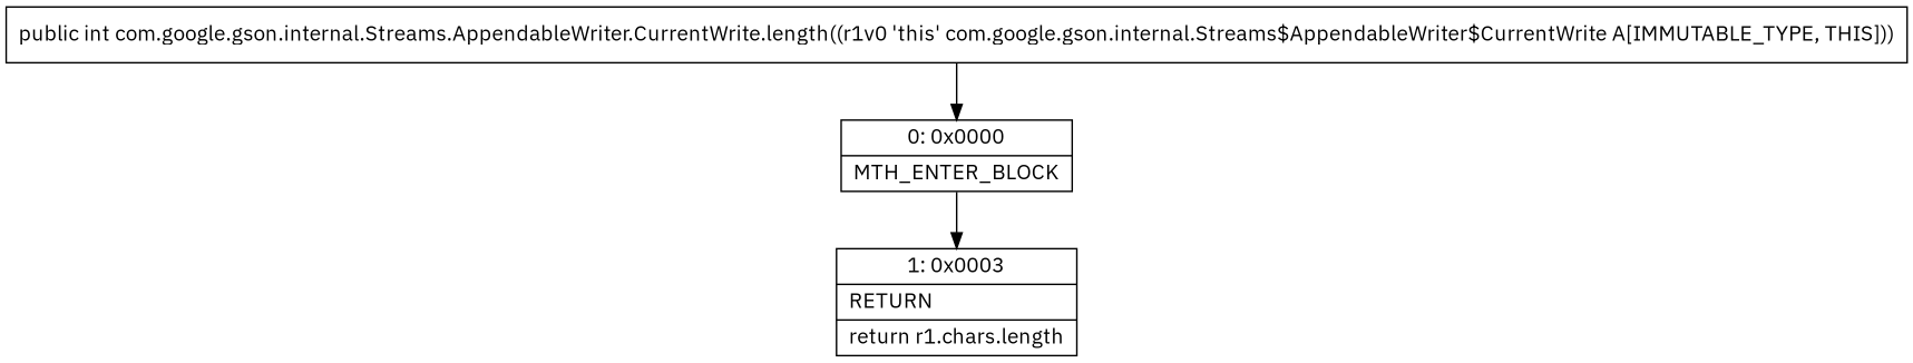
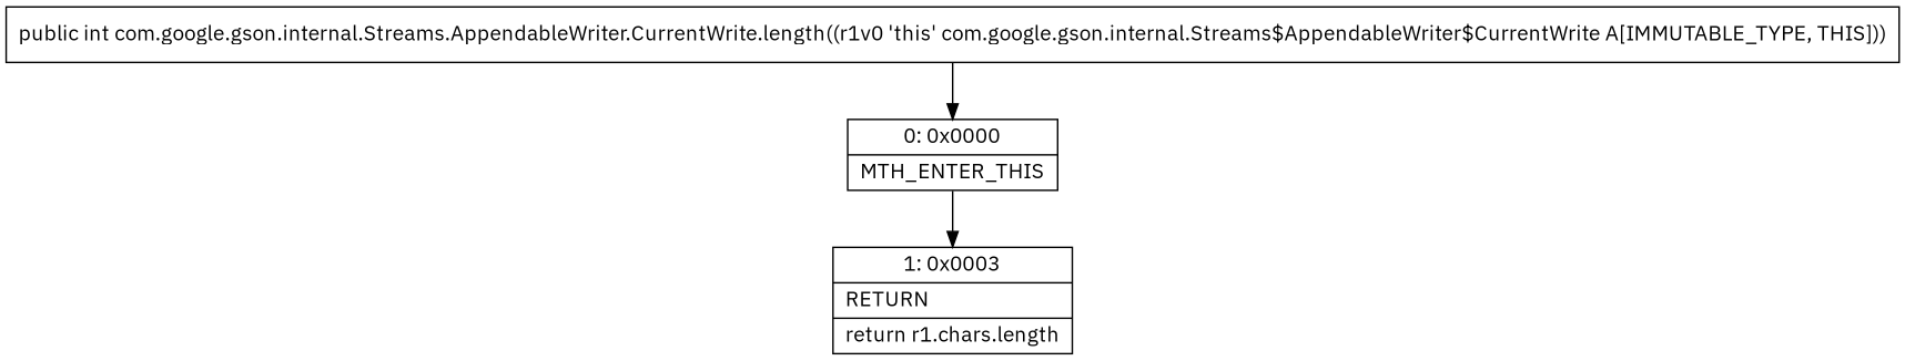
  digraph {
    fontname="IBM Plex Sans"
    node [shape=record fontname="IBM Plex Sans"]
    edge [fontname="IBM Plex Sans"]
-   n1 [label="{0\:\ 0x0000|MTH_ENTER_BLOCK\l}"]
+   n1 [label="{0\:\ 0x0000|MTH_ENTER_THIS\l}"]
    n2 [label="{1\:\ 0x0003|RETURN\l|return r1.chars.length\l}"]
    n3 [label="{public int com.google.gson.internal.Streams.AppendableWriter.CurrentWrite.length((r1v0 'this' com.google.gson.internal.Streams$AppendableWriter$CurrentWrite A[IMMUTABLE_TYPE, THIS])) }"]
    n1 -> n2
    n3 -> n1
  }
